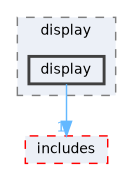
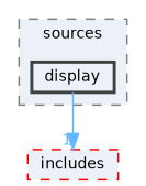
  digraph {
    compound=true
    node [fillcolor="#ecf0f7" fontname=Helvetica fontsize=10 shape=box]
    n1 [color=grey25 height=0.2 label=display style="filled,bold" width=0.4]
    n2 [color=red height=0.2 label=includes style="filled,dashed" width=0.4]
    subgraph cluster_1 {
      bgcolor="#ecf0f7"
      fontname=Helvetica
      fontsize=10
-     label=display
+     label=sources
      pencolor=grey50
      style="filled,dashed"
      n1
    }
    n1 -> n2 [color=steelblue1 fontcolor=steelblue1 fontname=Helvetica fontsize=10 headlabel=1 labeldistance=1.5 labelfontname=Helvetica labelfontsize=10]
  }
